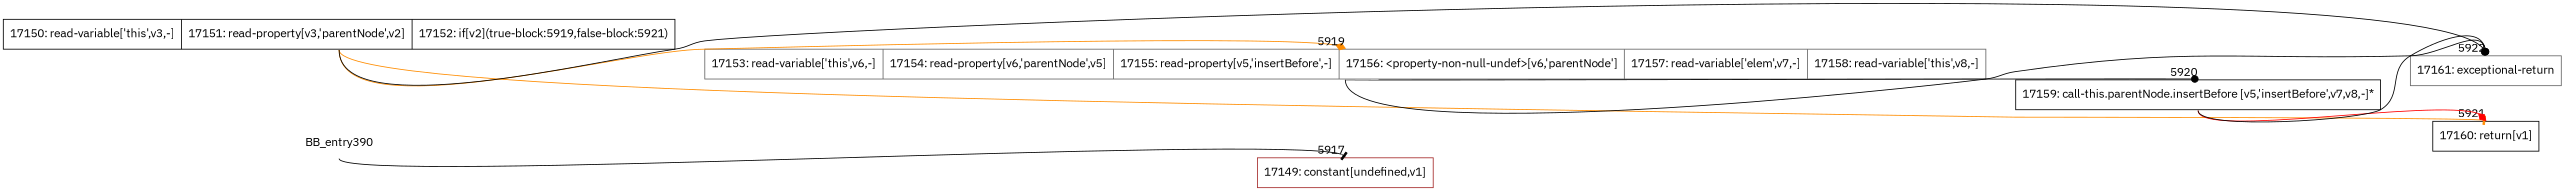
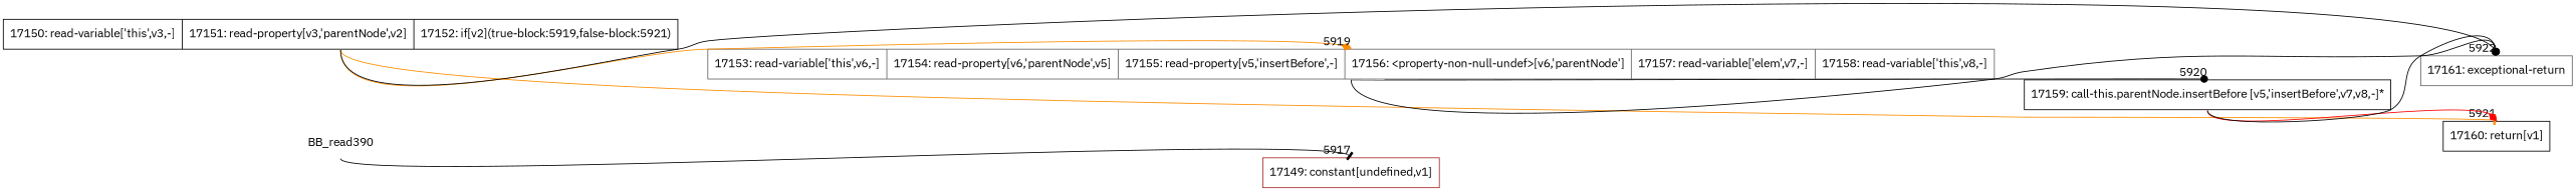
  digraph {
    fontname="IBM Plex Sans"
    rankdir=LR
    node [color=black fontname="IBM Plex Sans" shape=record]
    edge [arrowhead=dot color=black fontname="IBM Plex Sans" headport=n tailport=s]
-   BB_entry390 [color=brown shape=none]
+   BB_entry390 [color=brown shape=none label=BB_read390]
    n2 [color=brown label="{17149: constant[undefined,v1]}"]
    n3 [label="{17150: read-variable['this',v3,-]|17151: read-property[v3,'parentNode',v2]|17152: if[v2](true-block:5919,false-block:5921)}"]
    n4 [color=gray40 label="{17153: read-variable['this',v6,-]|17154: read-property[v6,'parentNode',v5]|17155: read-property[v5,'insertBefore',-]|17156: \<property-non-null-undef\>[v6,'parentNode']|17157: read-variable['elem',v7,-]|17158: read-variable['this',v8,-]}"]
    n5 [label="{17160: return[v1]}"]
    n6 [color=gray40 label="{17161: exceptional-return}"]
    n7 [label="{17159: call-this.parentNode.insertBefore [v5,'insertBefore',v7,v8,-]*}"]
    BB_entry390 -> n2 [arrowhead=tee headlabel="    5917"]
    n3 -> n4 [arrowhead=diamond color=darkorange headlabel="      5919"]
    n3 -> n5 [arrowhead=tee color=darkorange headlabel="      5921"]
    n3 -> n6 [headlabel="      5922"]
    n4 -> n6
    n4 -> n7 [headlabel="      5920"]
    n7 -> n5 [arrowhead=diamond color=red]
    n7 -> n6
  }
